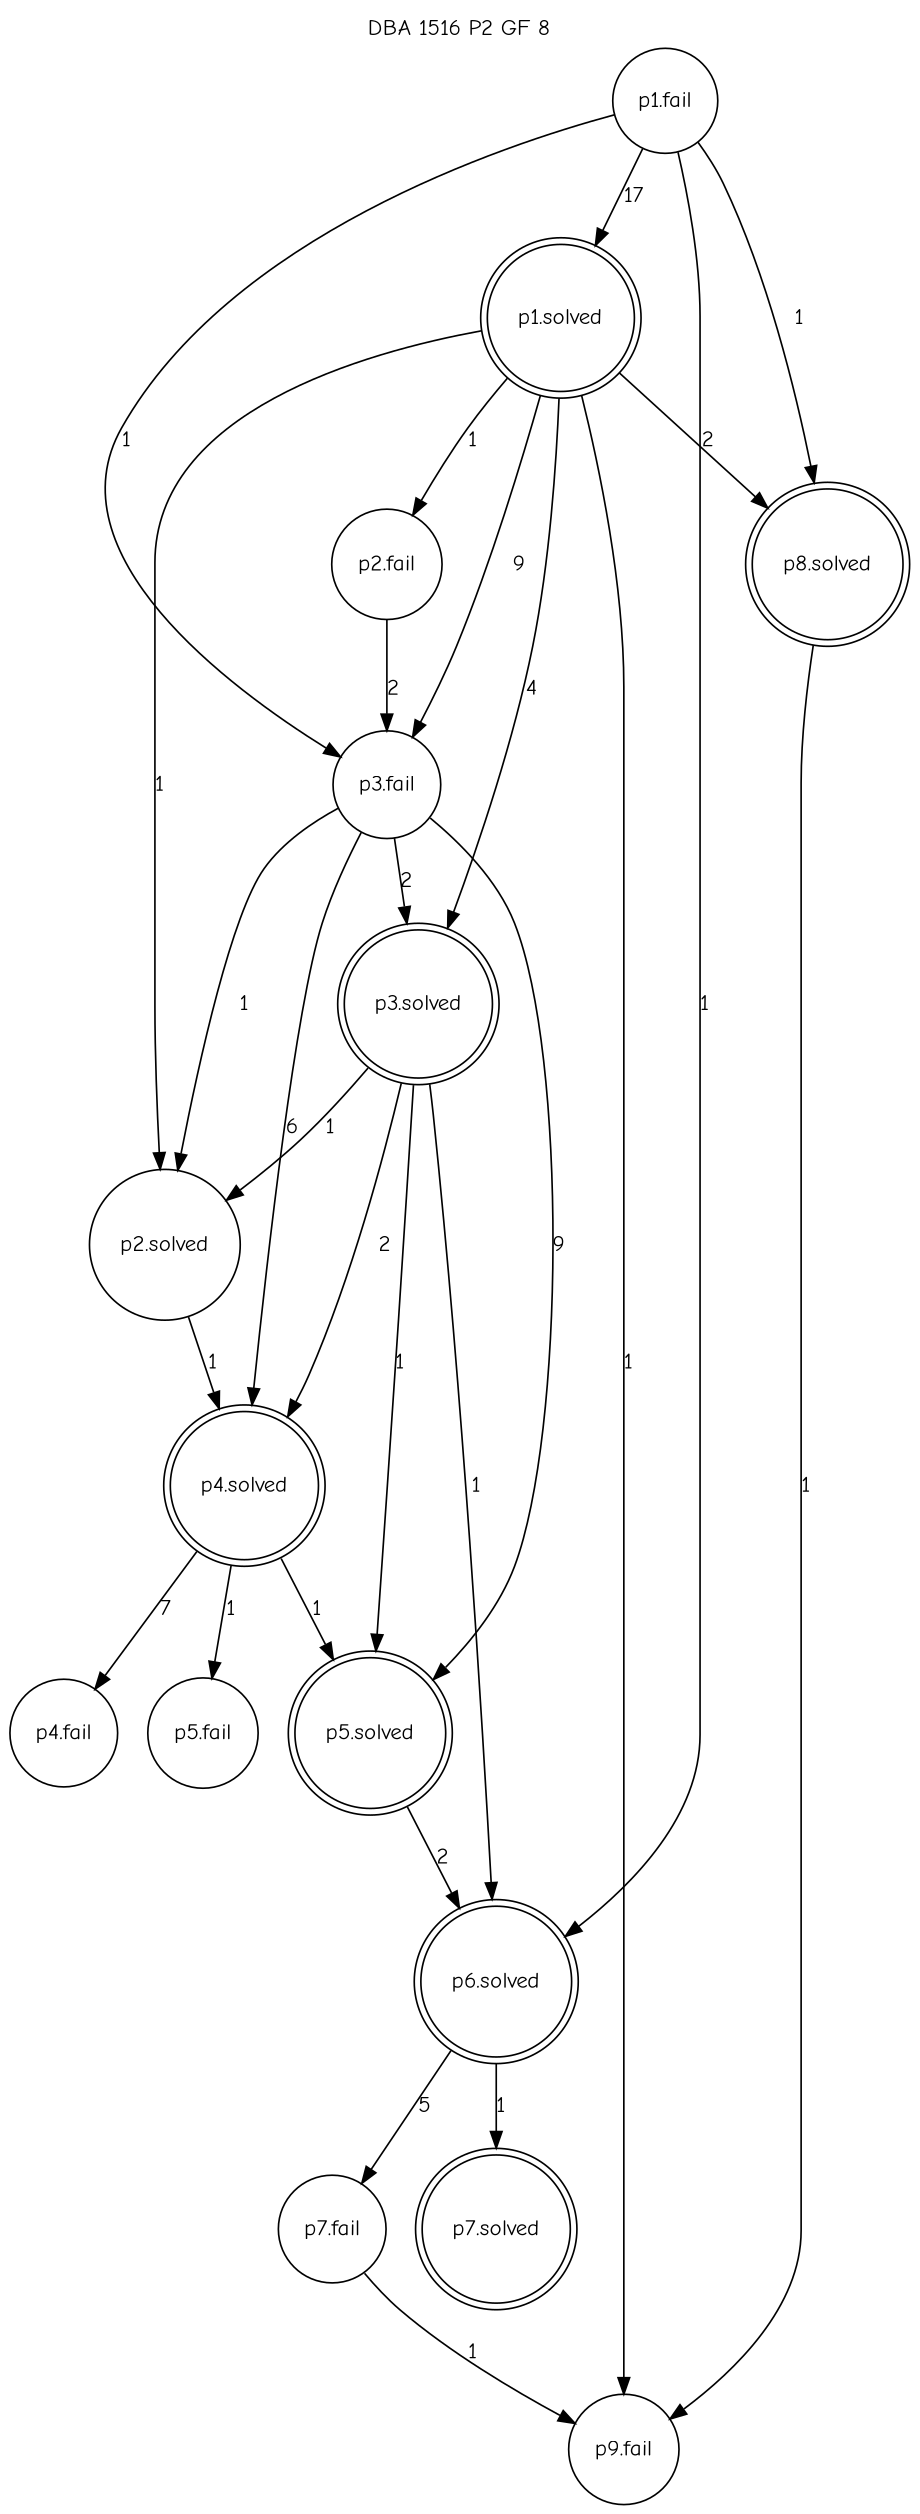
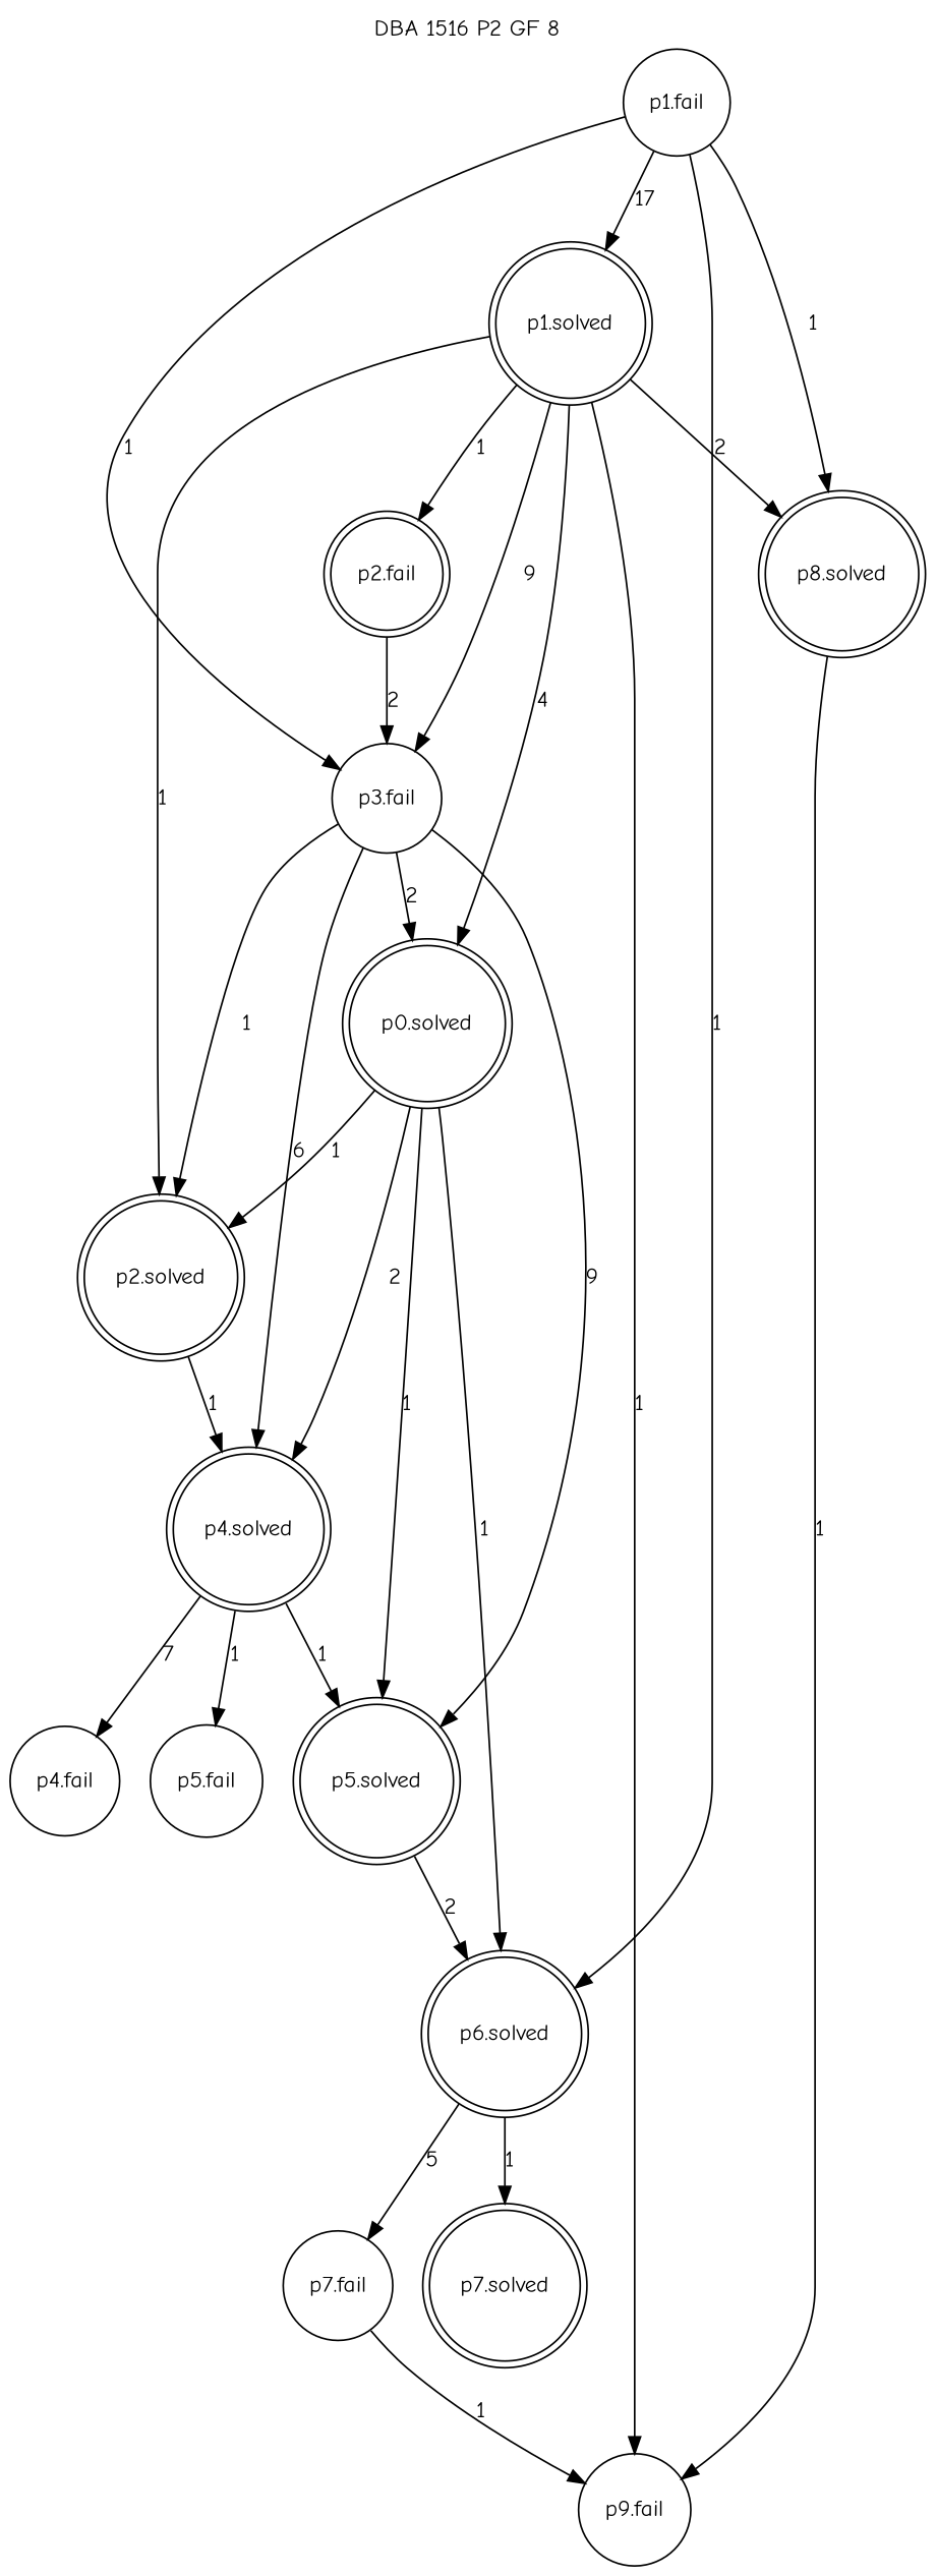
  digraph {
    fontname="Comic Neue"
    label=" DBA 1516 P2 GF 8 "
    labelloc=tl
    rankdir=TB
    node [fontname="Comic Neue" shape=doublecircle]
    edge [fontname="Comic Neue"]
    n1 [label="p1.fail" shape=circle]
    n2 [label="p1.solved"]
    n3 [label="p3.fail" shape=circle]
    n4 [label="p6.solved"]
    n5 [label="p8.solved"]
-   n6 [label="p2.fail" shape=circle]
-   n7 [label="p2.solved" shape=circle]
-   n8 [label="p3.solved"]
+   n6 [label="p2.fail"]
+   n7 [label="p2.solved"]
+   n8 [label="p0.solved"]
    n9 [label="p9.fail" shape=circle]
    n10 [label="p4.solved"]
    n11 [label="p5.solved"]
    n12 [label="p7.fail" shape=circle]
    n13 [label="p7.solved"]
    n14 [label="p4.fail" shape=circle]
    n15 [label="p5.fail" shape=circle]
    n1 -> n2 [label=17]
    n1 -> n3 [label=1]
    n1 -> n4 [label=1]
    n1 -> n5 [label=1]
    n2 -> n3 [label=9]
    n2 -> n5 [label=2]
    n2 -> n6 [label=1]
    n2 -> n7 [label=1]
    n2 -> n8 [label=4]
    n2 -> n9 [label=1]
    n3 -> n7 [label=1]
    n3 -> n8 [label=2]
    n3 -> n10 [label=6]
    n3 -> n11 [label=9]
    n4 -> n12 [label=5]
    n4 -> n13 [label=1]
    n5 -> n9 [label=1]
    n6 -> n3 [label=2]
    n7 -> n10 [label=1]
    n8 -> n4 [label=1]
    n8 -> n7 [label=1]
    n8 -> n10 [label=2]
    n8 -> n11 [label=1]
    n10 -> n11 [label=1]
    n10 -> n14 [label=7]
    n10 -> n15 [label=1]
    n11 -> n4 [label=2]
    n12 -> n9 [label=1]
  }
